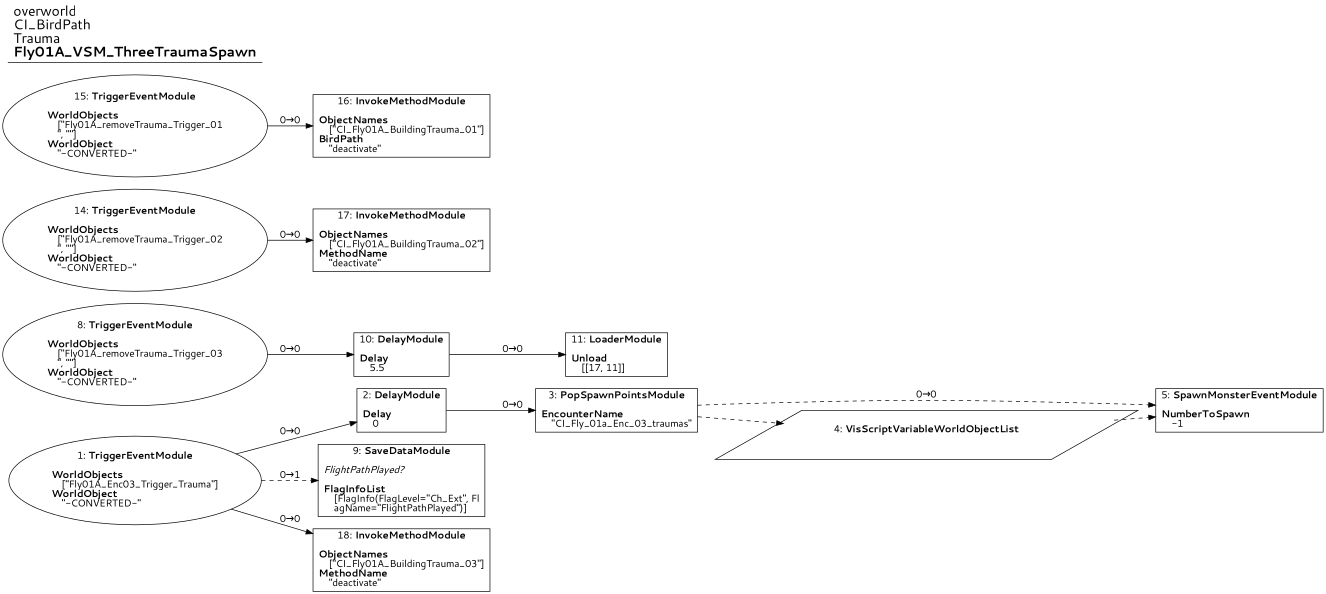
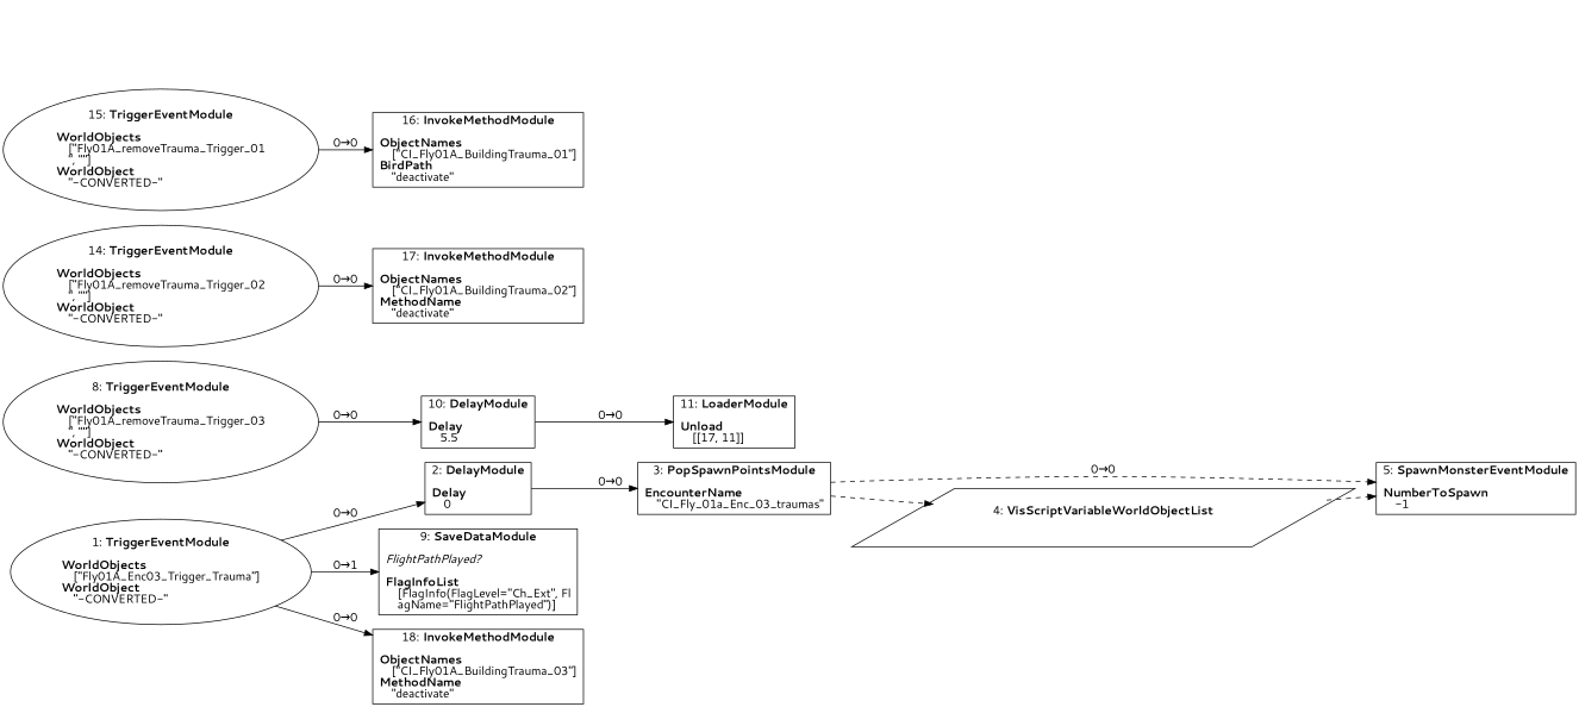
  digraph {
    fontname="Segoe UI"
    rankdir=LR
    splines=spline
    node [fontname="Segoe UI" shape=box]
    edge [fontname="Segoe UI"]
    n1 [label=<1: <b>TriggerEventModule</b><br/><br/><b>WorldObjects</b><br align="left"/>    [&quot;Fly01A_Enc03_Trigger_Trauma&quot;]<br align="left"/><b>WorldObject</b><br align="left"/>    &quot;-CONVERTED-&quot;<br align="left"/>> shape=oval]
    n2 [label=<2: <b>DelayModule</b><br/><br/><b>Delay</b><br align="left"/>    0<br align="left"/>>]
    n3 [label=<9: <b>SaveDataModule</b><br/><br/><i>FlightPathPlayed?<br align="left"/></i><br align="left"/><b>FlagInfoList</b><br align="left"/>    [FlagInfo(FlagLevel=&quot;Ch_Ext&quot;, Fl<br align="left"/>    agName=&quot;FlightPathPlayed&quot;)]<br align="left"/>>]
    n4 [label=<18: <b>InvokeMethodModule</b><br/><br/><b>ObjectNames</b><br align="left"/>    [&quot;CI_Fly01A_BuildingTrauma_03&quot;]<br align="left"/><b>MethodName</b><br align="left"/>    &quot;deactivate&quot;<br align="left"/>>]
    n5 [label=<3: <b>PopSpawnPointsModule</b><br/><br/><b>EncounterName</b><br align="left"/>    &quot;CI_Fly_01a_Enc_03_traumas&quot;<br align="left"/>>]
    n6 [label=<5: <b>SpawnMonsterEventModule</b><br/><br/><b>NumberToSpawn</b><br align="left"/>    -1<br align="left"/>>]
    n7 [label=<4: <b>VisScriptVariableWorldObjectList</b><br/><br/>> shape=parallelogram]
    n8 [label=<8: <b>TriggerEventModule</b><br/><br/><b>WorldObjects</b><br align="left"/>    [&quot;Fly01A_removeTrauma_Trigger_03<br align="left"/>    &quot;, &quot;&quot;]<br align="left"/><b>WorldObject</b><br align="left"/>    &quot;-CONVERTED-&quot;<br align="left"/>> shape=oval]
    n9 [label=<10: <b>DelayModule</b><br/><br/><b>Delay</b><br align="left"/>    5.5<br align="left"/>>]
    n10 [label=<11: <b>LoaderModule</b><br/><br/><b>Unload</b><br align="left"/>    [[17, 11]]<br align="left"/>>]
    n11 [label=<14: <b>TriggerEventModule</b><br/><br/><b>WorldObjects</b><br align="left"/>    [&quot;Fly01A_removeTrauma_Trigger_02<br align="left"/>    &quot;, &quot;&quot;]<br align="left"/><b>WorldObject</b><br align="left"/>    &quot;-CONVERTED-&quot;<br align="left"/>> shape=oval]
    n12 [label=<17: <b>InvokeMethodModule</b><br/><br/><b>ObjectNames</b><br align="left"/>    [&quot;CI_Fly01A_BuildingTrauma_02&quot;]<br align="left"/><b>MethodName</b><br align="left"/>    &quot;deactivate&quot;<br align="left"/>>]
    n13 [label=<15: <b>TriggerEventModule</b><br/><br/><b>WorldObjects</b><br align="left"/>    [&quot;Fly01A_removeTrauma_Trigger_01<br align="left"/>    &quot;, &quot;&quot;]<br align="left"/><b>WorldObject</b><br align="left"/>    &quot;-CONVERTED-&quot;<br align="left"/>> shape=oval]
    n14 [label=<16: <b>InvokeMethodModule</b><br/><br/><b>ObjectNames</b><br align="left"/>    [&quot;CI_Fly01A_BuildingTrauma_01&quot;]<br align="left"/><b>BirdPath</b><br align="left"/>    &quot;deactivate&quot;<br align="left"/>>]
-   n15 [label=<<font point-size="20">overworld<br align="left"/>CI_BirdPath<br align="left"/>Trauma<br align="left"/><b>Fly01A_VSM_ThreeTraumaSpawn</b><br align="left"/></font>> shape=underline]
    n1 -> n2 [label="0→0"]
-   n1 -> n3 [label="0→1" style=dashed]
+   n1 -> n3 [label="0→1"]
    n1 -> n4 [label="0→0"]
    n2 -> n5 [label="0→0"]
    n5 -> n6 [label="0→0" style=dashed]
    n5 -> n7 [style=dashed]
    n7 -> n6 [style=dashed]
    n8 -> n9 [label="0→0"]
    n9 -> n10 [label="0→0"]
    n11 -> n12 [label="0→0"]
    n13 -> n14 [label="0→0"]
  }
